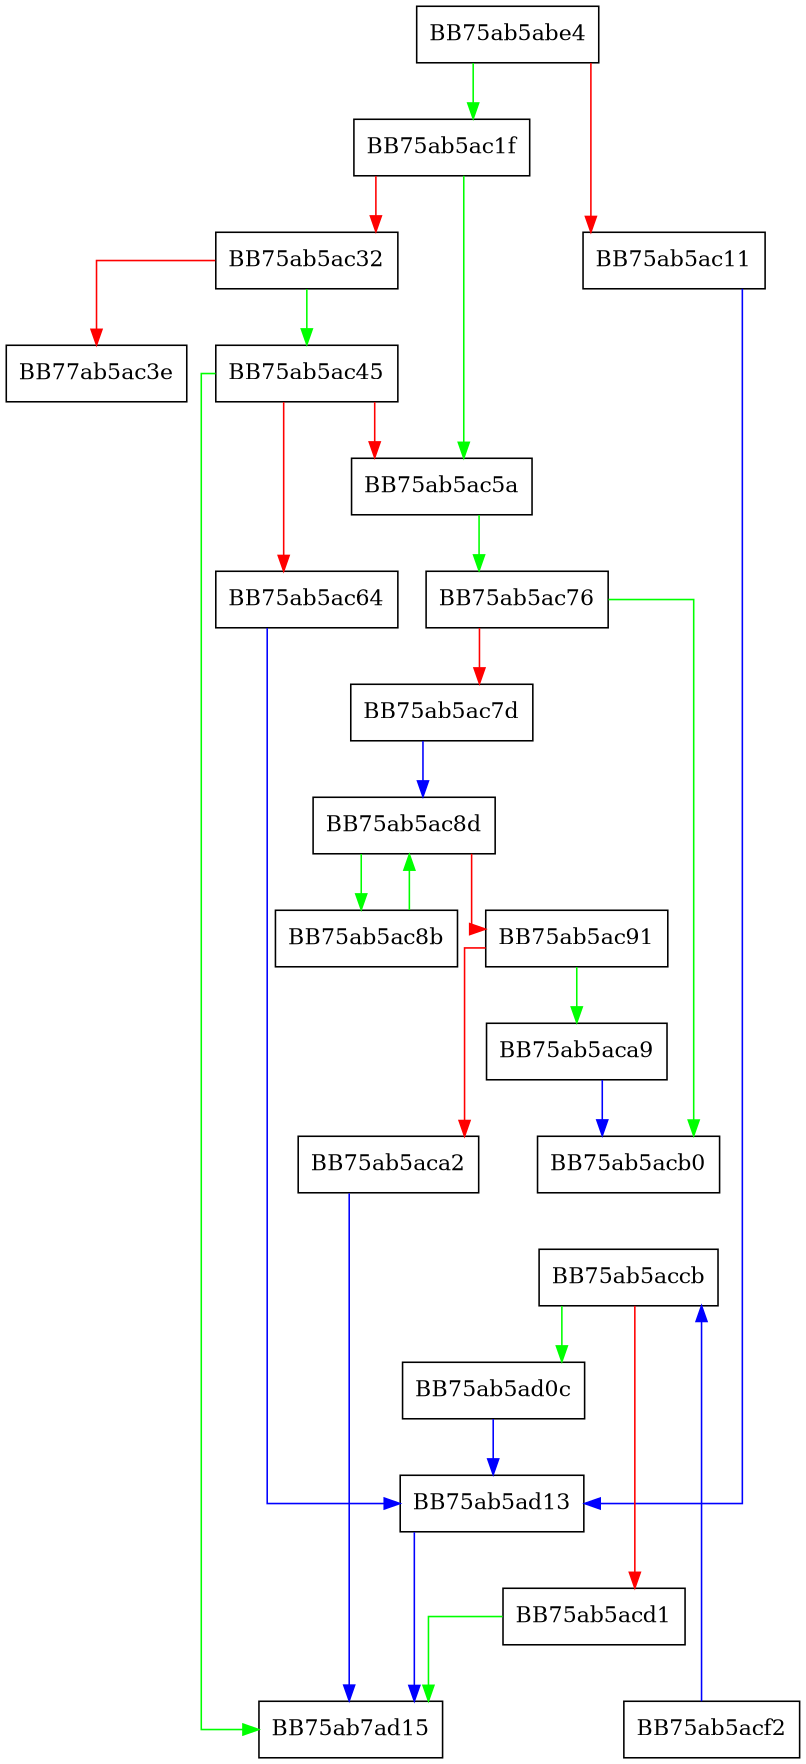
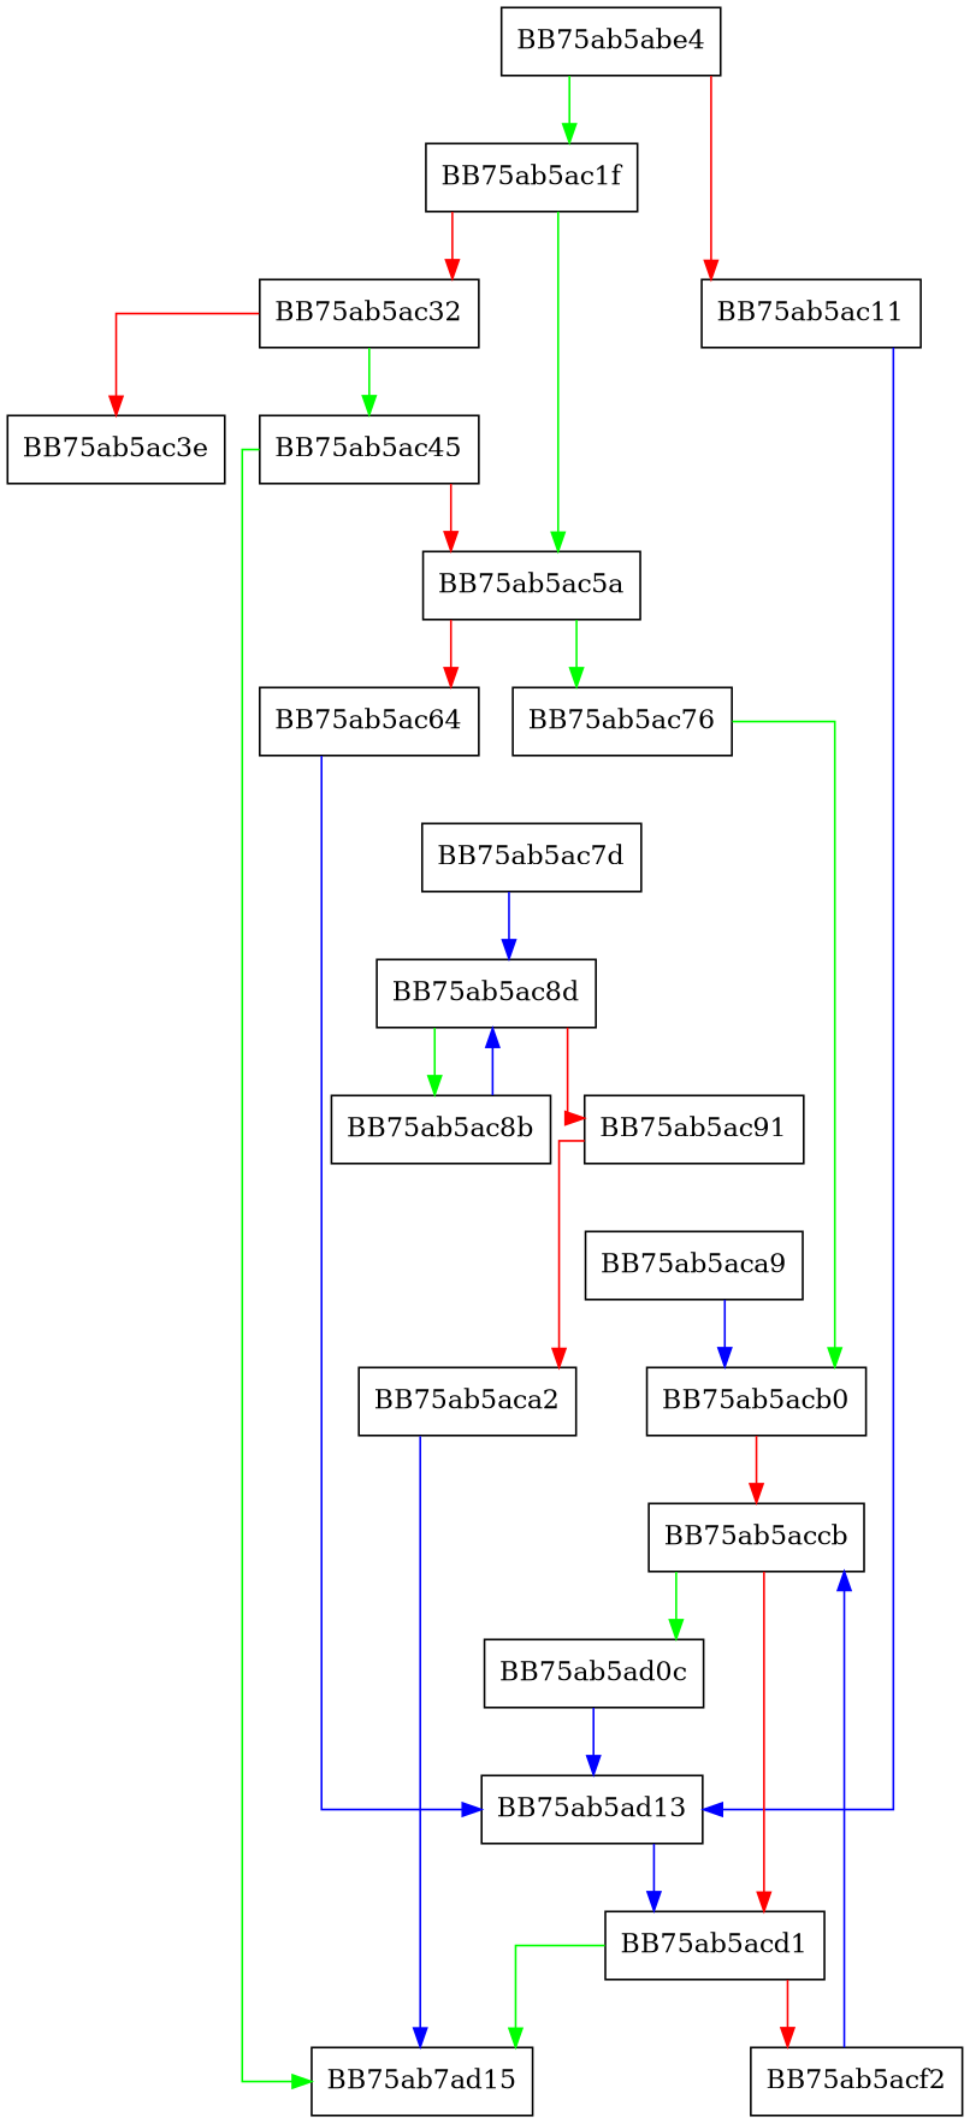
  digraph {
    splines=ortho
    node [shape=box]
    edge [color=red]
    BB75ab5abe4
    BB75ab5ac1f
    BB75ab5ac11
    BB75ab5ac5a
    BB75ab5ac32
    BB75ab5ad13
    BB75ab5ac76
    BB75ab5ac64
    BB75ab5ac45
-   BB75ab5ac3e [label=BB77ab5ac3e]
+   BB75ab5ac3e
    n11 [label=BB75ab7ad15]
    BB75ab5acb0
    BB75ab5ac7d
    BB75ab5accb
    BB75ab5ac8d
    BB75ab5ad0c
    BB75ab5acd1
    BB75ab5ac8b
    BB75ab5ac91
    BB75ab5aca9
    BB75ab5aca2
    BB75ab5acf2
    BB75ab5abe4 -> BB75ab5ac1f [color=green]
    BB75ab5abe4 -> BB75ab5ac11
    BB75ab5ac1f -> BB75ab5ac5a [color=green]
    BB75ab5ac1f -> BB75ab5ac32
    BB75ab5ac11 -> BB75ab5ad13 [color=blue]
    BB75ab5ac5a -> BB75ab5ac76 [color=green]
-   BB75ab5ac45 -> BB75ab5ac64
+   BB75ab5ac5a -> BB75ab5ac64
    BB75ab5ac32 -> BB75ab5ac45 [color=green]
    BB75ab5ac32 -> BB75ab5ac3e
-   BB75ab5ad13 -> n11 [color=blue]
+   BB75ab5ad13 -> BB75ab5acd1 [color=blue]
    BB75ab5ac76 -> BB75ab5acb0 [color=green]
-   BB75ab5ac76 -> BB75ab5ac7d
    BB75ab5ac64 -> BB75ab5ad13 [color=blue]
    BB75ab5ac45 -> BB75ab5ac5a
    BB75ab5ac45 -> n11 [color=green]
+   BB75ab5acb0 -> BB75ab5accb
    BB75ab5ac7d -> BB75ab5ac8d [color=blue]
    BB75ab5accb -> BB75ab5ad0c [color=green]
    BB75ab5accb -> BB75ab5acd1
    BB75ab5ac8d -> BB75ab5ac8b [color=green]
    BB75ab5ac8d -> BB75ab5ac91
    BB75ab5ad0c -> BB75ab5ad13 [color=blue]
    BB75ab5acd1 -> n11 [color=green]
-   BB75ab5ac8b -> BB75ab5ac8d [color=green]
-   BB75ab5ac91 -> BB75ab5aca9 [color=green]
+   BB75ab5acd1 -> BB75ab5acf2
+   BB75ab5ac8b -> BB75ab5ac8d [color=blue]
    BB75ab5ac91 -> BB75ab5aca2
    BB75ab5aca9 -> BB75ab5acb0 [color=blue]
    BB75ab5aca2 -> n11 [color=blue]
    BB75ab5acf2 -> BB75ab5accb [color=blue]
  }
